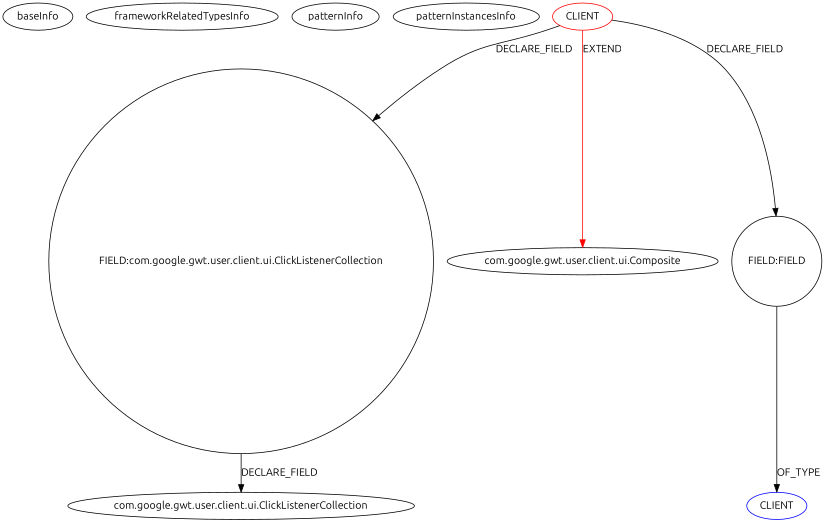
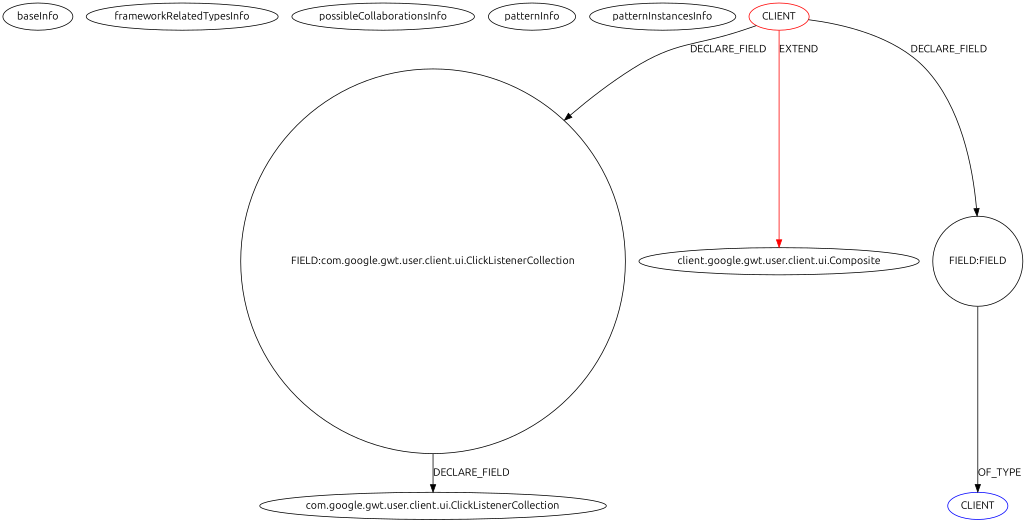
  digraph {
    fontname=Ubuntu
    node [fontname=Ubuntu isFrameworkType=false]
    edge [fontname=Ubuntu]
    baseInfo [category=pattern graphId=1375 isAnonymous=false possibleRelation=false isFrameworkType=""]
    frameworkRelatedTypesInfo [0="com.google.gwt.user.client.ui.Composite" isFrameworkType=""]
+   possibleCollaborationsInfo [isFrameworkType=""]
    patternInfo [frequency=2.0 patternRootClient=0 isFrameworkType=""]
    patternInstancesInfo [0="hmiguellima-ugat~/hmiguellima-ugat/ugat-master/src/org/ucp/gwt/widgets/CListBox.java~CListBox~3007" 1="hmiguellima-ugat~/hmiguellima-ugat/ugat-master/src/org/ucp/gwt/widgets/ImageButton.java~ImageButton~2993" isFrameworkType=""]
    n6 [label="com.google.gwt.user.client.ui.ClickListenerCollection" vertexType=FRAMEWORK_CLASS_TYPE]
    n7 [label="FIELD:com.google.gwt.user.client.ui.ClickListenerCollection" shape=circle vertexType=FIELD_DECLARATION]
    n8 [color=red label=CLIENT vertexType=ROOT_CLIENT_CLASS_DECLARATION]
-   n9 [label="com.google.gwt.user.client.ui.Composite" vertexType=FRAMEWORK_CLASS_TYPE]
+   n9 [label="client.google.gwt.user.client.ui.Composite" vertexType=FRAMEWORK_CLASS_TYPE]
    n10 [label="FIELD:FIELD" shape=circle vertexType=FIELD_DECLARATION]
    n11 [color=blue label=CLIENT vertexType=REFERENCE_CLIENT_CLASS_DECLARATION]
    n7 -> n6 [label=DECLARE_FIELD]
    n8 -> n7 [label=DECLARE_FIELD]
    n8 -> n9 [color=red label=EXTEND]
    n8 -> n10 [label=DECLARE_FIELD]
    n10 -> n11 [label=OF_TYPE]
  }
